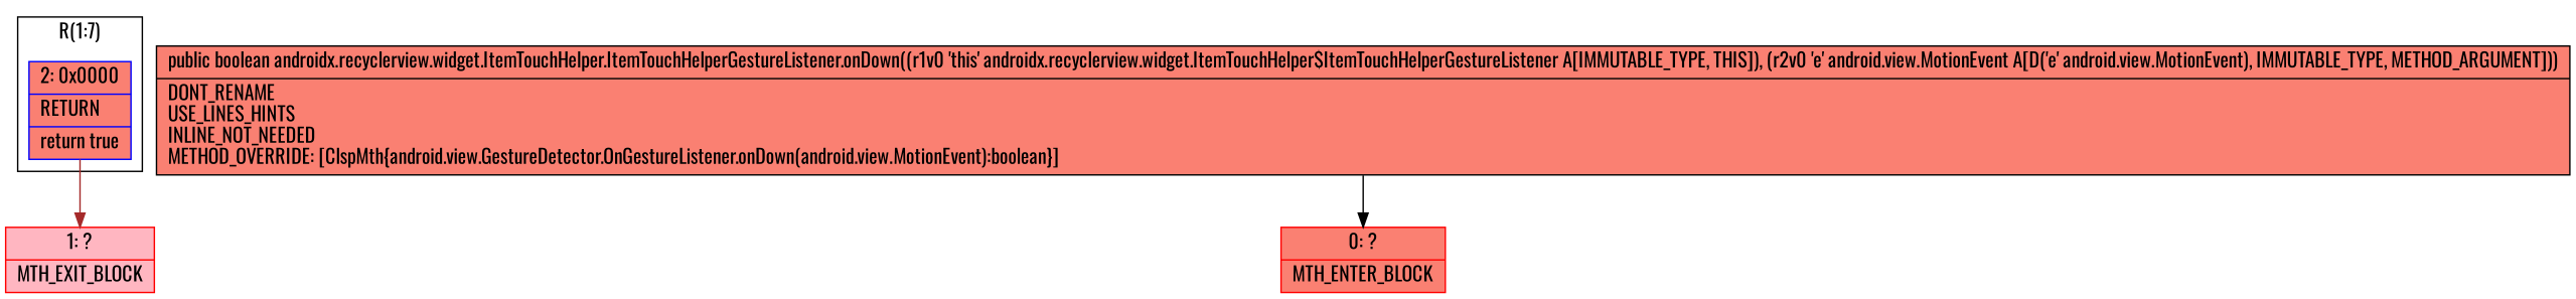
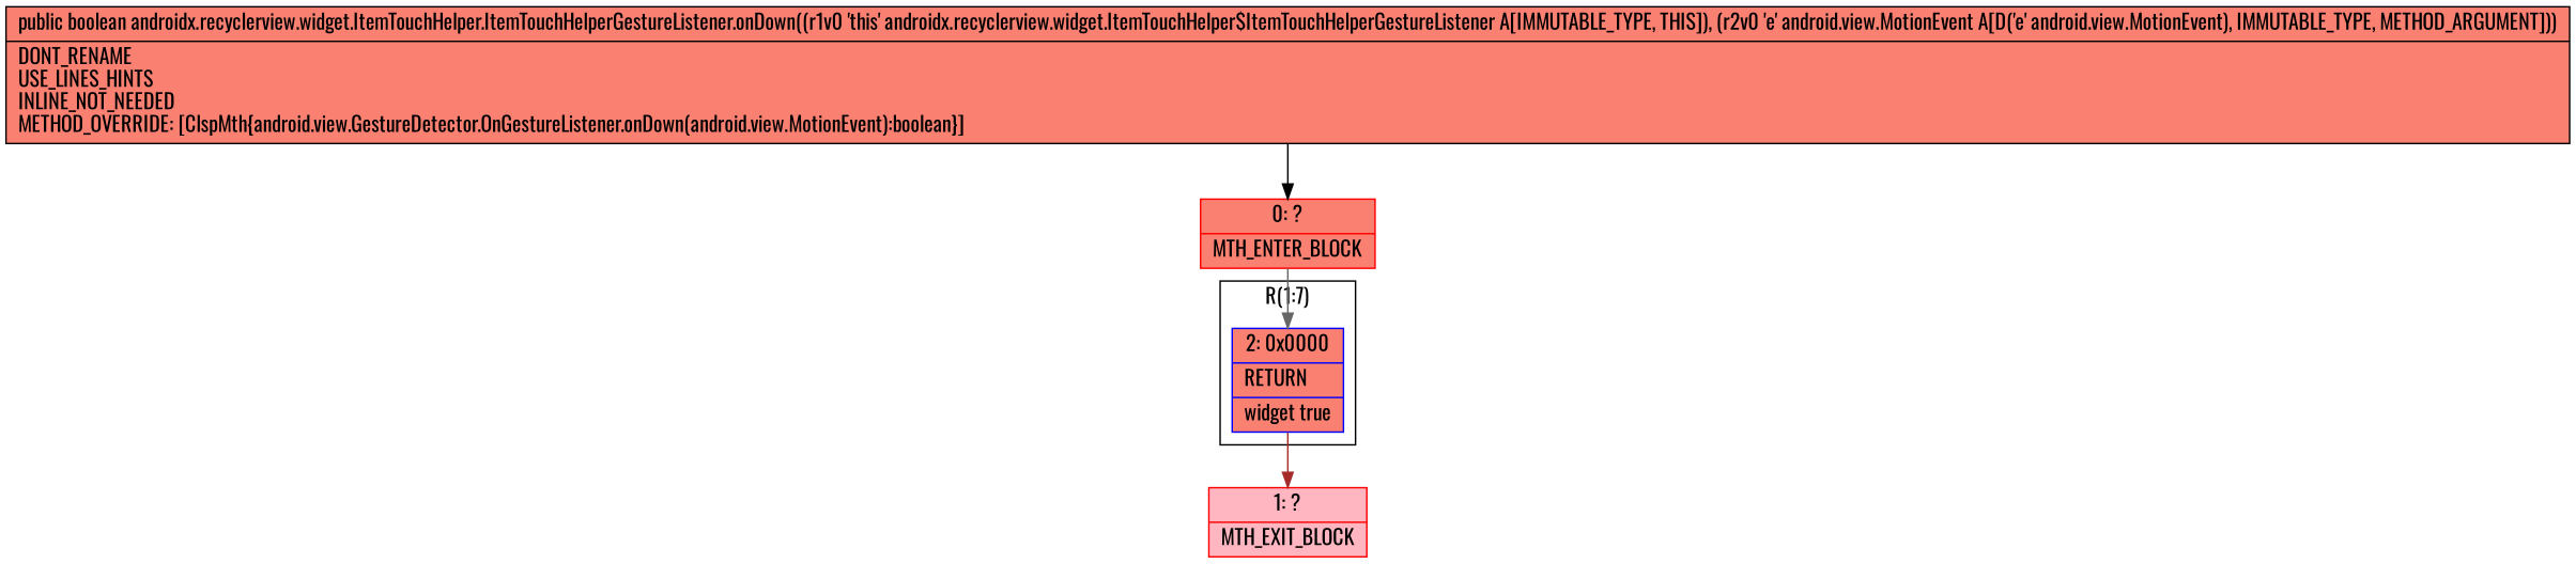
  digraph {
    fontname=Oswald
    node [color=red fillcolor=salmon fontname=Oswald shape=record style=filled]
    edge [fontname=Oswald]
-   n1 [color=blue label="{2\:\ 0x0000|RETURN\l|return true\l}"]
+   n1 [color=blue label="{2\:\ 0x0000|RETURN\l|widget true\l}"]
    n2 [fillcolor=lightpink label="{1\:\ ?|MTH_EXIT_BLOCK\l}"]
    n3 [label="{0\:\ ?|MTH_ENTER_BLOCK\l}"]
    n4 [label="{public boolean androidx.recyclerview.widget.ItemTouchHelper.ItemTouchHelperGestureListener.onDown((r1v0 'this' androidx.recyclerview.widget.ItemTouchHelper$ItemTouchHelperGestureListener A[IMMUTABLE_TYPE, THIS]), (r2v0 'e' android.view.MotionEvent A[D('e' android.view.MotionEvent), IMMUTABLE_TYPE, METHOD_ARGUMENT]))  | DONT_RENAME\lUSE_LINES_HINTS\lINLINE_NOT_NEEDED\lMETHOD_OVERRIDE: [ClspMth\{android.view.GestureDetector.OnGestureListener.onDown(android.view.MotionEvent):boolean\}]\l}" color=""]
    subgraph cluster_1 {
      label="R(1:7)"
      n1
    }
    n1 -> n2 [color=brown]
+   n3 -> n1 [color=gray40]
    n4 -> n3 [color=black]
  }
